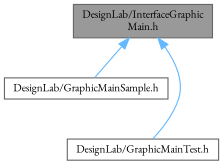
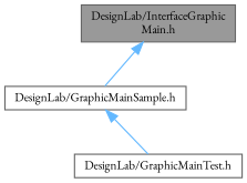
  digraph {
    fontname="EB Garamond"
    node [color=grey40 fillcolor=white fontname="EB Garamond" fontsize=10 shape=box style=filled]
    edge [color=steelblue1 dir=back fontname="EB Garamond" fontsize=10 labelfontname=Helvetica labelfontsize=10 style=solid]
    n1 [color=gray40 fillcolor=grey60 fontcolor=black height=0.2 label="DesignLab/InterfaceGraphic\lMain.h" width=0.4]
    n2 [height=0.2 label="DesignLab/GraphicMainSample.h" width=0.4]
    n3 [height=0.2 label="DesignLab/GraphicMainTest.h" width=0.4]
    n1 -> n2
-   n1 -> n3
+   n2 -> n3
  }
